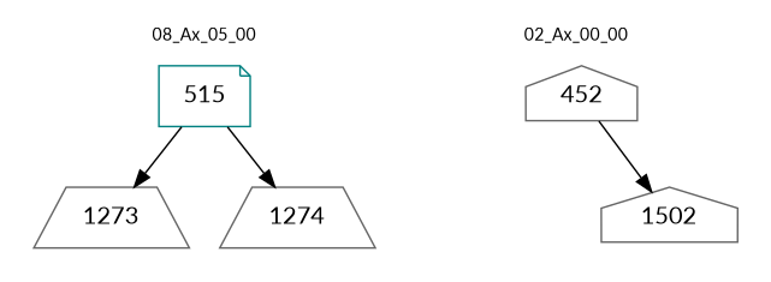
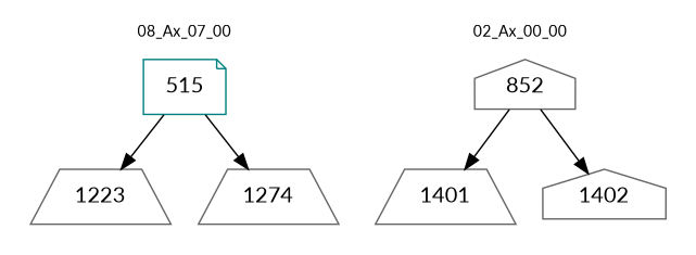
  digraph {
    fontname=Lato
    node [color=gray40 fontname=Lato shape=trapezium]
    edge [color=black fontname=Lato]
    n1 [color=teal label=515 shape=note]
-   n2 [label=1273]
+   n2 [label=1223]
    n3 [label=1274]
-   n4 [label=452 shape=house]
-   n6 [label=1502 shape=house]
+   n4 [label=852 shape=house]
+   n5 [label=1401]
+   n6 [label=1402 shape=house]
    subgraph cluster_1 {
      color=white
      fontsize=10
-     label="08_Ax_05_00"
+     label="08_Ax_07_00"
      n1
      n2
      n3
    }
    subgraph cluster_2 {
      color=white
      fontsize=10
      label="02_Ax_00_00"
      n4
+     n5
      n6
    }
    n1 -> n2
    n1 -> n3
+   n4 -> n5
    n4 -> n6
  }
